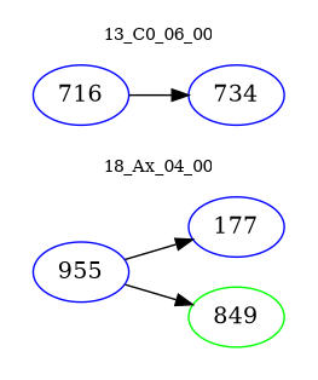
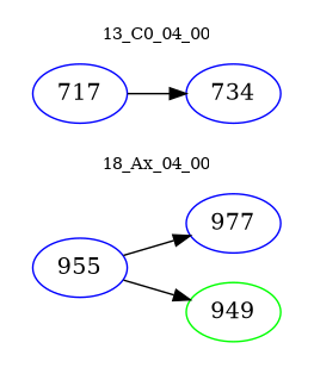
  digraph {
    rankdir=LR
    node [color=blue]
    edge [color=black]
-   n1 [color=green label=849]
+   n1 [color=green label=949]
    n2 [label=955]
-   n3 [label=177]
-   n4 [label=716]
+   n3 [label=977]
+   n4 [label=717]
    n5 [label=734]
    subgraph cluster_1 {
      color=white
      fontsize=10
      label="18_Ax_04_00"
      n1
      n2
      n3
    }
    subgraph cluster_2 {
      color=white
      fontsize=10
-     label="13_C0_06_00"
+     label="13_C0_04_00"
      n4
      n5
    }
    n2 -> n1
    n2 -> n3
    n4 -> n5
  }
